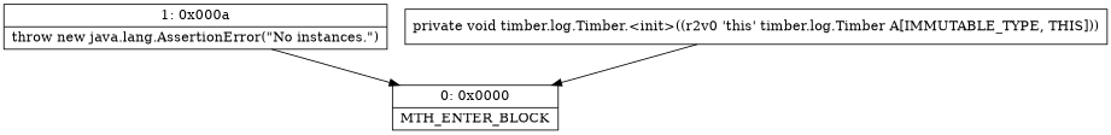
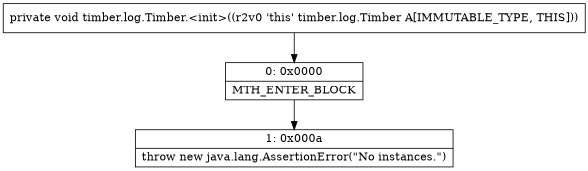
  digraph {
    node [shape=record]
    n1 [label="{0\:\ 0x0000|MTH_ENTER_BLOCK\l}"]
    n2 [label="{1\:\ 0x000a|throw new java.lang.AssertionError(\"No instances.\")\l}"]
    n3 [label="{private void timber.log.Timber.\<init\>((r2v0 'this' timber.log.Timber A[IMMUTABLE_TYPE, THIS])) }"]
-   n2 -> n1
+   n1 -> n2
    n3 -> n1
  }
